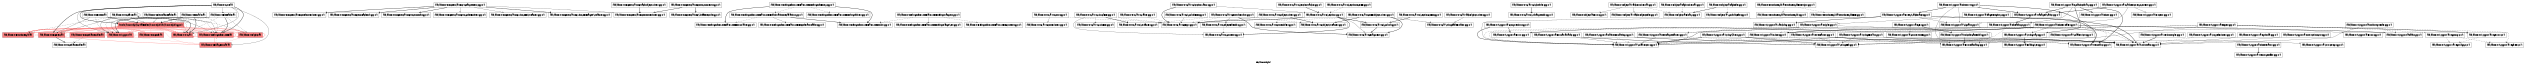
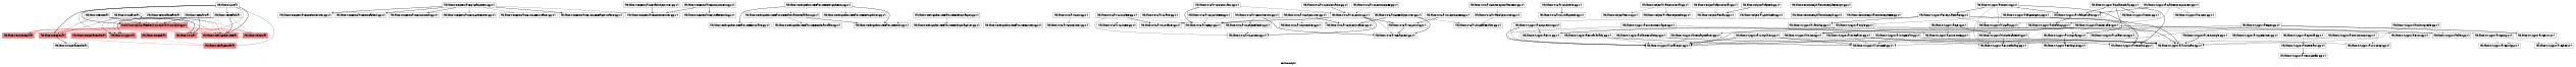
  digraph {
    fontname="DejaVu Serif"
    label="bin/llvm-rtdyld"
    rankdir=TB
    node [fontname="DejaVu Serif" group=0 shape=box]
    edge [arrowhead=tee fontname="DejaVu Serif" style=bold]
    n1 [fillcolor="1.000000 0.5 1" group=1 label="{tools/llvm-rtdyld/CMakeFiles/llvm-rtdyld.dir/llvm-rtdyld.cpp.o}" style=filled]
    n2 [fillcolor="1.000000 0.5 1" group=1 label="{lib/libLLVMX86Disassembler.a}" style=filled]
    n3 [fillcolor="1.000000 0.5 1" group=1 label="{lib/libLLVMX86Desc.a}" style=filled]
    n4 [fillcolor="1.000000 0.5 1" group=1 label="{lib/libLLVMX86Info.a}" style=filled]
    n5 [fillcolor="1.000000 0.5 1" group=1 label="{lib/libLLVMDebugInfoDWARF.a}" style=filled]
    n6 [fillcolor="1.000000 0.5 1" group=1 label="{lib/libLLVMObject.a}" style=filled]
    n7 [fillcolor="1.000000 0.5 1" group=1 label="{lib/libLLVMMC.a}" style=filled]
    n8 [fillcolor="1.000000 0.5 1" group=1 label="{lib/libLLVMRuntimeDyld.a}" style=filled]
    n9 [fillcolor="1.000000 0.5 1" group=1 label="{lib/libLLVMSupport.a}" style=filled]
    n10 [label="{lib/libLLVMMCDisassembler.a}"]
    n11 [fillcolor="1.000000 0.5 1" group=1 label="{lib/libLLVMBinaryFormat.a}" style=filled]
    n12 [label="{lib/libLLVMX86Desc.a(X86MCTargetDesc.cpp.o)}"]
    n13 [label="{lib/libLLVMX86Desc.a(X86IntelInstPrinter.cpp.o)}"]
    n14 [label="{lib/libLLVMX86Desc.a(X86ATTInstPrinter.cpp.o)}"]
    n15 [label="{lib/libLLVMX86Desc.a(X86AsmBackend.cpp.o)}"]
    n16 [label="{lib/libLLVMX86Desc.a(X86MCAsmInfo.cpp.o)}"]
    n17 [label="{lib/libLLVMX86Desc.a(X86MCCodeEmitter.cpp.o)}"]
    n18 [label="{lib/libLLVMX86Desc.a(X86WinCOFFStreamer.cpp.o)}"]
    n19 [label="{lib/libLLVMX86Desc.a(X86WinCOFFTargetStreamer.cpp.o)}"]
    n20 [label="{lib/libLLVMX86Desc.a(X86InstComments.cpp.o)}"]
    n21 [label="{lib/libLLVMX86Desc.a(X86ShuffleDecode.cpp.o)}"]
    n22 [label="{lib/libLLVMX86Desc.a(X86MachObjectWriter.cpp.o)}"]
    n23 [label="{lib/libLLVMDebugInfoDWARF.a(DWARFAbbreviationDeclaration.cpp.o)}"]
    n24 [label="{lib/libLLVMDebugInfoDWARF.a(DWARFAcceleratorTable.cpp.o)}"]
    n25 [label="{lib/libLLVMDebugInfoDWARF.a(DWARFFormValue.cpp.o)}"]
    n26 [label="{lib/libLLVMDebugInfoDWARF.a(DWARFUnit.cpp.o)}"]
    n27 [label="{lib/libLLVMDebugInfoDWARF.a(DWARFDebugAranges.cpp.o)}"]
    n28 [label="{lib/libLLVMDebugInfoDWARF.a(DWARFContext.cpp.o)}"]
    n29 [label="{lib/libLLVMDebugInfoDWARF.a(DWARFDebugArangeSet.cpp.o)}"]
    n30 [label="{lib/libLLVMDebugInfoDWARF.a(DWARFDebugInfoEntry.cpp.o)}"]
    n31 [label="{lib/libLLVMDebugInfoDWARF.a(DWARFDebugAbbrev.cpp.o)}"]
    n32 [label="{lib/libLLVMMC.a(MCInst.cpp.o)}"]
    n33 [label="{lib/libLLVMMC.a(MCExpr.cpp.o)}"]
    n34 [label="{lib/libLLVMMC.a(MCInstPrinter.cpp.o)}"]
    n35 [label="{lib/libLLVMMC.a(MCObjectWriter.cpp.o)}"]
    n36 [label="{lib/libLLVMMC.a(MCAssembler.cpp.o)}"]
    n37 [label="{lib/libLLVMMC.a(MCObjectStreamer.cpp.o)}"]
    n38 [label="{lib/libLLVMMC.a(MCPseudoProbe.cpp.o)}"]
    n39 [label="{lib/libLLVMMC.a(MCFragment.cpp.o)}"]
    n40 [label="{lib/libLLVMMC.a(MCObjectFileInfo.cpp.o)}"]
    n41 [label="{lib/libLLVMMC.a(MCStreamer.cpp.o)}"]
    n42 [label="{lib/libLLVMMC.a(MCContext.cpp.o)}"]
    n43 [label="{lib/libLLVMMC.a(MCSection.cpp.o)}"]
    n44 [label="{lib/libLLVMMC.a(MCSymbol.cpp.o)}"]
    n45 [label="{lib/libLLVMMC.a(MCSectionCOFF.cpp.o)}"]
    n46 [label="{lib/libLLVMMC.a(MCSectionMachO.cpp.o)}"]
    n47 [label="{lib/libLLVMMC.a(MCSectionWasm.cpp.o)}"]
    n48 [label="{lib/libLLVMMC.a(MCSectionXCOFF.cpp.o)}"]
    n49 [label="{lib/libLLVMMC.a(MCSchedule.cpp.o)}"]
    n50 [label="{lib/libLLVMMC.a(MCSubtargetInfo.cpp.o)}"]
    n51 [label="{lib/libLLVMMC.a(MCSymbolELF.cpp.o)}"]
    n52 [label="{lib/libLLVMMC.a(MCValue.cpp.o)}"]
    n53 [label="{lib/libLLVMMC.a(MCWin64EH.cpp.o)}"]
    n54 [label="{lib/libLLVMMC.a(MCWinEH.cpp.o)}"]
    n55 [label="{lib/libLLVMMC.a(MachObjectWriter.cpp.o)}"]
    n56 [label="{lib/libLLVMMC.a(StringTableBuilder.cpp.o)}"]
+   n57 [label="{lib/libLLVMMC.a(MCLinkerOptimizationHint.cpp.o)}"]
    n58 [label="{lib/libLLVMMC.a(XCOFFObjectWriter.cpp.o)}"]
    n59 [label="{lib/libLLVMObject.a(MachOUniversal.cpp.o)}"]
    n60 [label="{lib/libLLVMObject.a(Binary.cpp.o)}"]
    n61 [label="{lib/libLLVMObject.a(Error.cpp.o)}"]
    n62 [label="{lib/libLLVMObject.a(MachOObjectFile.cpp.o)}"]
    n63 [label="{lib/libLLVMObject.a(TapiUniversal.cpp.o)}"]
    n64 [label="{lib/libLLVMObject.a(TapiFile.cpp.o)}"]
    n65 [label="{lib/libLLVMObject.a(SymbolicFile.cpp.o)}"]
    n66 [label="{lib/libLLVMRuntimeDyld.a(RuntimeDyldELFMips.cpp.o)}"]
    n67 [label="{lib/libLLVMRuntimeDyld.a(RuntimeDyld.cpp.o)}"]
    n68 [label="{lib/libLLVMRuntimeDyld.a(RuntimeDyldELF.cpp.o)}"]
    n69 [label="{lib/libLLVMSupport.a(Compression.cpp.o)}"]
    n70 [label="{lib/libLLVMSupport.a(Error.cpp.o)}"]
    n71 [label="{lib/libLLVMSupport.a(SmallVector.cpp.o)}"]
+   n72 [label="{lib/libLLVMSupport.a(ConvertUTFWrapper.cpp.o)}"]
    n73 [label="{lib/libLLVMSupport.a(ConvertUTF.cpp.o)}"]
    n74 [label="{lib/libLLVMSupport.a(DJB.cpp.o)}"]
    n75 [label="{lib/libLLVMSupport.a(UnicodeCaseFold.cpp.o)}"]
    n76 [label="{lib/libLLVMSupport.a(ErrorHandling.cpp.o)}"]
    n77 [label="{lib/libLLVMSupport.a(FormatVariadic.cpp.o)}"]
    n78 [label="{lib/libLLVMSupport.a(StringRef.cpp.o)}"]
    n79 [label="{lib/libLLVMSupport.a(InitLLVM.cpp.o)}"]
    n80 [label="{lib/libLLVMSupport.a(ManagedStatic.cpp.o)}"]
    n81 [label="{lib/libLLVMSupport.a(MemAlloc.cpp.o)}"]
    n82 [label="{lib/libLLVMSupport.a(PrettyStackTrace.cpp.o)}"]
    n83 [label="{lib/libLLVMSupport.a(Signals.cpp.o)}"]
    n84 [label="{lib/libLLVMSupport.a(Threading.cpp.o)}"]
    n85 [label="{lib/libLLVMSupport.a(raw_ostream.cpp.o)}"]
    n86 [label="{lib/libLLVMSupport.a(Watchdog.cpp.o)}"]
    n87 [label="{lib/libLLVMSupport.a(Twine.cpp.o)}"]
    n88 [label="{lib/libLLVMSupport.a(Errno.cpp.o)}"]
    n89 [label="{lib/libLLVMSupport.a(NativeFormatting.cpp.o)}"]
    n90 [label="{lib/libLLVMSupport.a(Optional.cpp.o)}"]
    n91 [label="{lib/libLLVMSupport.a(ScopedPrinter.cpp.o)}"]
    n92 [label="{lib/libLLVMSupport.a(SmallPtrSet.cpp.o)}"]
    n93 [label="{lib/libLLVMSupport.a(StringMap.cpp.o)}"]
    n94 [label="{lib/libLLVMSupport.a(FoldingSet.cpp.o)}"]
    n95 [label="{lib/libLLVMSupport.a(StringSaver.cpp.o)}"]
    n96 [label="{lib/libLLVMSupport.a(Triple.cpp.o)}"]
    n97 [label="{lib/libLLVMSupport.a(ARMTargetParser.cpp.o)}"]
    n98 [label="{lib/libLLVMSupport.a(YAMLParser.cpp.o)}"]
    n99 [label="{lib/libLLVMSupport.a(SourceMgr.cpp.o)}"]
    n100 [label="{lib/libLLVMSupport.a(DynamicLibrary.cpp.o)}"]
    n101 [label="{lib/libLLVMSupport.a(Timer.cpp.o)}"]
    n102 [label="{lib/libLLVMSupport.a(CrashRecoveryContext.cpp.o)}"]
    n103 [label="{lib/libLLVMSupport.a(Process.cpp.o)}"]
    n104 [label="{lib/libLLVMSupport.a(StringExtras.cpp.o)}"]
    n105 [label="{lib/libLLVMSupport.a(TargetRegistry.cpp.o)}"]
    n106 [label="{lib/libLLVMBitReader.a}"]
    n107 [label="{lib/libLLVMMCParser.a}"]
    n108 [label="{lib/libLLVMTextAPI.a}"]
    n109 [label="{lib/libLLVMSupport.a(LineIterator.cpp.o)}"]
    n110 [label="{lib/libLLVMSupport.a(MemoryBuffer.cpp.o)}"]
    n111 [label="{lib/libLLVMSupport.a(VersionTuple.cpp.o)}"]
    n112 [label="{lib/libLLVMCore.a}"]
    n113 [label="{lib/libLLVMSupport.a(Regex.cpp.o)}"]
    n114 [label="{lib/libLLVMSupport.a(regcomp.c.o)}"]
    n115 [label="{lib/libLLVMSupport.a(regfree.c.o)}"]
    n116 [label="{lib/libLLVMSupport.a(regerror.c.o)}"]
    n117 [label="{lib/libLLVMSupport.a(regstrlcpy.c.o)}"]
    n118 [label="{lib/libLLVMSupport.a(InstructionCost.cpp.o)}"]
    n119 [label="{lib/libLLVMSupport.a(ToolOutputFile.cpp.o)}"]
    n120 [label="{lib/libLLVMSupport.a(Path.cpp.o)}"]
    n121 [label="{lib/libLLVMSupport.a(TimeProfiler.cpp.o)}"]
    n122 [label="{lib/libLLVMRemarks.a}"]
    n123 [label="{lib/libLLVMBitstreamReader.a}"]
    subgraph sub_1 {
      rank=same
      n1
    }
    subgraph sub_2 {
      rank=same
      n2
      n3
      n4
      n5
      n6
      n7
      n8
      n9
    }
    n1 -> n2 [arrowhead=onormal color="1.000000 0.5 1" style=dashed]
    n1 -> n3 [arrowhead=onormal color="1.000000 0.5 1" style=solid]
    n1 -> n4 [color="1.000000 0.5 1" style=solid]
    n1 -> n5 [color="1.000000 0.5 1" style=solid]
    n1 -> n6 [arrowhead=onormal color="1.000000 0.5 1" style=dashed]
    n1 -> n7 [color="1.000000 0.5 1"]
    n1 -> n8 [arrowhead=onormal color="1.000000 0.5 1"]
    n1 -> n9 [arrowhead=onormal color="1.000000 0.5 1" style=dashed]
    n2 -> n4 [arrowhead=onormal color="1.000000 0.5 1"]
    n2 -> n9 [color="1.000000 0.5 1"]
    n2 -> n10 [style=dashed]
    n3 -> n1 [arrowhead=onormal color="1.000000 0.5 1"]
    n3 -> n3 [arrowhead=onormal color="1.000000 0.5 1" style=dashed]
    n3 -> n4 [color="1.000000 0.5 1"]
    n3 -> n7 [color="1.000000 0.5 1" style=solid]
    n3 -> n9 [arrowhead=onormal color="1.000000 0.5 1" style=solid]
    n3 -> n10 [arrowhead=onormal]
    n3 -> n11 [color="1.000000 0.5 1"]
    n4 -> n9 [color="1.000000 0.5 1" style=solid]
    n5 -> n1 [arrowhead=onormal color="1.000000 0.5 1" style=solid]
    n5 -> n5 [color="1.000000 0.5 1"]
    n5 -> n6 [color="1.000000 0.5 1"]
    n5 -> n7 [color="1.000000 0.5 1"]
    n5 -> n9 [color="1.000000 0.5 1" style=solid]
    n5 -> n11 [color="1.000000 0.5 1"]
    n6 -> n1 [color="1.000000 0.5 1"]
    n6 -> n3 [arrowhead=onormal color="1.000000 0.5 1" style=solid]
    n6 -> n5 [color="1.000000 0.5 1" style=solid]
    n6 -> n6 [color="1.000000 0.5 1"]
    n6 -> n7 [arrowhead=onormal color="1.000000 0.5 1" style=solid]
    n6 -> n9 [arrowhead=onormal color="1.000000 0.5 1" style=solid]
    n6 -> n11 [arrowhead=onormal color="1.000000 0.5 1" style=solid]
    n7 -> n1 [arrowhead=onormal color="1.000000 0.5 1" style=dashed]
    n7 -> n3 [arrowhead=onormal color="1.000000 0.5 1"]
    n7 -> n5 [arrowhead=onormal color="1.000000 0.5 1" style=solid]
    n7 -> n7 [color="1.000000 0.5 1"]
    n7 -> n9 [color="1.000000 0.5 1" style=dashed]
    n8 -> n1 [color="1.000000 0.5 1"]
    n8 -> n3 [arrowhead=onormal color="1.000000 0.5 1" style=solid]
    n8 -> n5 [arrowhead=onormal color="1.000000 0.5 1"]
    n8 -> n6 [color="1.000000 0.5 1"]
    n8 -> n7 [arrowhead=onormal color="1.000000 0.5 1"]
    n8 -> n8 [color="1.000000 0.5 1" style=dashed]
    n8 -> n9 [color="1.000000 0.5 1" style=solid]
    n9 -> n1 [arrowhead=onormal color="1.000000 0.5 1" style=dashed]
    n9 -> n3 [arrowhead=onormal color="1.000000 0.5 1" style=solid]
    n9 -> n5 [arrowhead=onormal color="1.000000 0.5 1" style=dashed]
    n9 -> n6 [color="1.000000 0.5 1" style=dashed]
    n9 -> n7 [color="1.000000 0.5 1" style=dashed]
    n9 -> n9 [arrowhead=onormal color="1.000000 0.5 1" style=dashed]
    n11 -> n1 [arrowhead=onormal color="1.000000 0.5 1" style=solid]
    n11 -> n5 [arrowhead=onormal color="1.000000 0.5 1" style=dashed]
    n11 -> n9 [color="1.000000 0.5 1" style=solid]
    n12 -> n13
    n12 -> n14 [arrowhead=onormal style=solid]
    n12 -> n15
    n12 -> n16 [arrowhead=onormal]
    n12 -> n17 [arrowhead=onormal style=solid]
    n12 -> n18 [arrowhead=onormal style=solid]
    n12 -> n19
    n20 -> n14 [arrowhead=onormal]
    n20 -> n21 [arrowhead=onormal]
    n22 -> n14
    n23 -> n24 [style=solid]
    n23 -> n25 [arrowhead=onormal style=dashed]
    n23 -> n26 [arrowhead=onormal]
    n27 -> n26 [style=dashed]
    n27 -> n28 [arrowhead=onormal style=dashed]
    n27 -> n29 [style=solid]
    n30 -> n23 [style=dashed]
    n30 -> n25 [arrowhead=onormal]
    n30 -> n26
    n30 -> n31 [style=dashed]
    n32 -> n33 [style=dashed]
    n32 -> n34 [arrowhead=onormal style=solid]
    n35 -> n33 [arrowhead=onormal style=solid]
    n35 -> n36 [style=dashed]
    n35 -> n37
    n38 -> n33 [arrowhead=onormal style=dashed]
    n38 -> n37 [style=dashed]
    n38 -> n39
    n38 -> n40 [style=solid]
    n38 -> n41 [style=dashed]
    n40 -> n42 [style=dashed]
    n43 -> n33 [arrowhead=onormal]
    n43 -> n39 [arrowhead=onormal style=solid]
    n43 -> n42
    n43 -> n44 [arrowhead=onormal]
    n44 -> n39 [arrowhead=onormal]
    n45 -> n44 [arrowhead=onormal]
    n46 -> n43
    n47 -> n33 [arrowhead=onormal]
    n47 -> n43 [style=solid]
    n48 -> n43 [style=dashed]
    n49 -> n50
    n51 -> n33 [style=solid]
    n52 -> n33 [arrowhead=onormal style=dashed]
    n53 -> n33 [arrowhead=onormal style=dashed]
    n53 -> n41
    n53 -> n42 [arrowhead=onormal style=solid]
    n53 -> n54 [style=dashed]
    n55 -> n56 [arrowhead=onormal style=solid]
+   n57 -> n55 [arrowhead=onormal style=dashed]
    n58 -> n33 [style=dashed]
    n58 -> n37 [arrowhead=onormal]
    n58 -> n39 [arrowhead=onormal]
    n58 -> n56 [style=solid]
    n59 -> n60 [arrowhead=onormal style=dashed]
    n59 -> n61 [style=solid]
    n59 -> n62 [arrowhead=onormal style=solid]
    n63 -> n60 [arrowhead=onormal style=dashed]
    n64 -> n60 [arrowhead=onormal]
    n64 -> n65 [style=dashed]
    n66 -> n67 [arrowhead=onormal style=dashed]
    n66 -> n68 [arrowhead=onormal style=dashed]
    n69 -> n70 [arrowhead=onormal]
    n69 -> n71
+   n72 -> n71 [style=solid]
+   n72 -> n73 [style=solid]
    n74 -> n73 [arrowhead=onormal style=dashed]
    n74 -> n75
    n75 -> n76
    n77 -> n71 [style=solid]
    n77 -> n78 [arrowhead=onormal]
    n79 -> n76 [style=solid]
    n79 -> n80
    n79 -> n81
    n79 -> n82 [arrowhead=onormal]
    n79 -> n83 [arrowhead=onormal style=solid]
    n80 -> n84 [arrowhead=onormal]
    n82 -> n71 [style=solid]
    n82 -> n83 [style=solid]
    n82 -> n85 [arrowhead=onormal]
    n82 -> n86
    n84 -> n71 [arrowhead=onormal style=dashed]
    n84 -> n78 [style=dashed]
    n84 -> n81 [arrowhead=onormal style=solid]
    n84 -> n87 [arrowhead=onormal style=solid]
    n84 -> n88 [arrowhead=onormal style=solid]
    n87 -> n71 [style=solid]
    n87 -> n85 [style=dashed]
    n89 -> n71 [arrowhead=onormal style=dashed]
    n89 -> n85 [arrowhead=onormal]
-   n90 -> n85 [style=solid]
+   n90 -> n109 [style=solid]
    n91 -> n85 [arrowhead=onormal style=dashed]
    n92 -> n76 [arrowhead=onormal style=solid]
    n93 -> n76 [style=dashed]
    n93 -> n94
    n95 -> n71
    n95 -> n78
    n95 -> n81 [style=solid]
    n96 -> n71 [style=dashed]
-   n96 -> n78 [style=solid]
+   n96 -> n99 [style=solid]
    n96 -> n87 [arrowhead=onormal style=dashed]
    n96 -> n97 [style=solid]
    n97 -> n71 [arrowhead=onormal style=solid]
    n97 -> n78 [arrowhead=onormal style=dashed]
    n97 -> n96 [arrowhead=onormal style=dashed]
    n98 -> n71 [style=dashed]
    n98 -> n76 [style=solid]
    n98 -> n78 [arrowhead=onormal style=solid]
    n98 -> n81 [style=dashed]
    n98 -> n85 [style=solid]
    n98 -> n99 [arrowhead=onormal style=solid]
    n100 -> n80 [arrowhead=onormal]
    n100 -> n81 [arrowhead=onormal]
    n100 -> n84 [style=solid]
    n100 -> n93 [arrowhead=onormal]
    n100 -> n101 [arrowhead=onormal]
    n102 -> n80
    n102 -> n83 [arrowhead=onormal style=solid]
    n102 -> n103 [arrowhead=onormal style=solid]
    n104 -> n71
    n104 -> n78 [style=solid]
    n104 -> n85
    n105 -> n85
    n105 -> n96 [arrowhead=onormal style=solid]
    n106 -> n1 [arrowhead=onormal style=dashed]
    n106 -> n5 [arrowhead=onormal]
    n106 -> n6 [arrowhead=onormal style=dashed]
    n106 -> n7 [style=dashed]
    n106 -> n9
    n107 -> n1 [arrowhead=onormal style=solid]
    n107 -> n3 [arrowhead=onormal style=solid]
    n107 -> n5 [arrowhead=onormal style=dashed]
    n107 -> n6 [arrowhead=onormal style=dashed]
    n107 -> n7 [arrowhead=onormal]
    n107 -> n8 [style=dashed]
    n107 -> n9 [arrowhead=onormal style=solid]
    n107 -> n107 [style=solid]
    n108 -> n1
    n108 -> n3 [style=solid]
    n108 -> n5 [style=solid]
    n108 -> n7 [style=dashed]
    n108 -> n9 [style=dashed]
    n109 -> n110
    n111 -> n85
    n112 -> n1
    n112 -> n3 [arrowhead=onormal]
    n112 -> n5 [arrowhead=onormal]
    n112 -> n7 [style=solid]
    n112 -> n9 [style=solid]
    n112 -> n11 [arrowhead=onormal style=solid]
    n112 -> n106 [style=solid]
    n113 -> n71 [arrowhead=onormal style=solid]
    n113 -> n78 [style=solid]
    n113 -> n87 [arrowhead=onormal style=dashed]
    n113 -> n114 [arrowhead=onormal style=dashed]
    n113 -> n115 [style=dashed]
    n113 -> n116
    n114 -> n115 [style=dashed]
    n114 -> n117 [arrowhead=onormal style=dashed]
    n116 -> n117 [style=dashed]
    n118 -> n85 [style=solid]
    n119 -> n85 [style=solid]
    n119 -> n120 [style=dashed]
    n121 -> n70 [arrowhead=onormal]
    n121 -> n71 [style=dashed]
    n121 -> n81 [style=dashed]
    n121 -> n85 [style=dashed]
    n121 -> n87 [arrowhead=onormal]
    n121 -> n93 [style=solid]
    n121 -> n120 [arrowhead=onormal]
    n122 -> n1
    n122 -> n5 [style=dashed]
    n122 -> n7 [arrowhead=onormal]
    n122 -> n9 [style=solid]
    n123 -> n1 [arrowhead=onormal style=solid]
    n123 -> n5 [style=solid]
    n123 -> n9 [style=dashed]
  }
